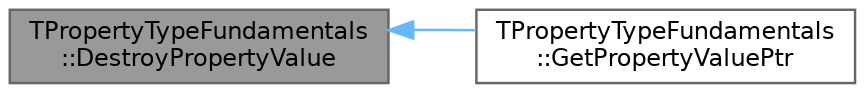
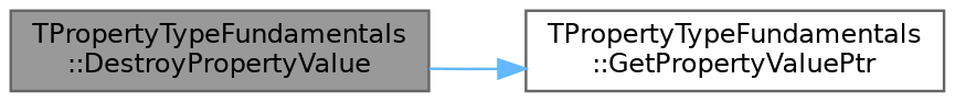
  digraph {
    rankdir=LR
    node [fontname=Helvetica fontsize=10 shape=box style=filled]
    n1 [color=gray40 fillcolor=grey60 fontcolor=black height=0.2 label="TPropertyTypeFundamentals\l::DestroyPropertyValue" width=0.4]
    n2 [color=grey40 fillcolor=white height=0.2 label="TPropertyTypeFundamentals\l::GetPropertyValuePtr" width=0.4]
-   n2 -> n1 [color=steelblue1 fontname=Helvetica fontsize=10 labelfontname=Helvetica labelfontsize=10 style=solid]
+   n1 -> n2 [color=steelblue1 fontname=Helvetica fontsize=10 labelfontname=Helvetica labelfontsize=10 style=solid]
  }
